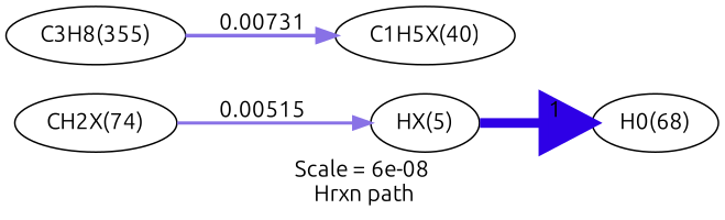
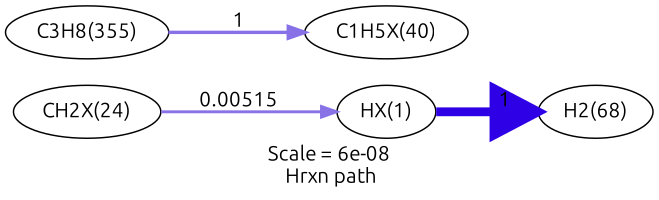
  digraph {
    fontname=Ubuntu
    label="Scale = 6e-08\l Hrxn path"
    rankdir=LR
    node [fontname=Ubuntu]
    edge [fontname=Ubuntu]
-   n1 [label="HX(5)"]
-   n2 [label="H0(68)"]
-   n3 [label="CH2X(74)"]
+   n1 [label="HX(1)"]
+   n2 [label="H2(68)"]
+   n3 [label="CH2X(24)"]
    n4 [label="C3H8(355)"]
    n5 [label="C1H5X(40)"]
    n1 -> n2 [arrowsize=3 color="0.7, 1.5, 0.9" label=" 1" style="setlinewidth(6)"]
    n3 -> n1 [arrowsize=1.01 color="0.7, 0.505, 0.9" label=" 0.00515" style="setlinewidth(2.02)"]
-   n4 -> n5 [arrowsize=1.14 color="0.7, 0.507, 0.9" label=" 0.00731" style="setlinewidth(2.29)"]
+   n4 -> n5 [arrowsize=1.14 color="0.7, 0.507, 0.9" label=" 1" style="setlinewidth(2.29)"]
  }
